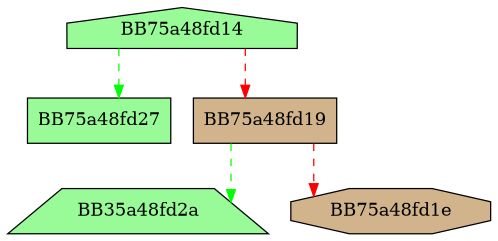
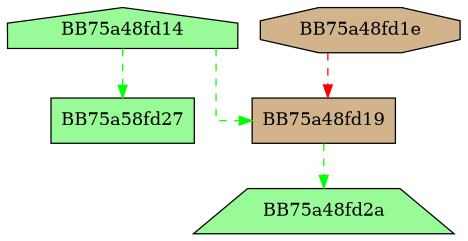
  digraph {
    splines=ortho
    node [fillcolor=palegreen shape=box style=filled]
    edge [color=green style=dashed]
    BB75a48fd14 [shape=house]
-   BB75a48fd27
+   BB75a48fd27 [label=BB75a58fd27]
    BB75a48fd19 [fillcolor=tan]
-   BB75a48fd2a [shape=trapezium label=BB35a48fd2a]
+   BB75a48fd2a [shape=trapezium]
    BB75a48fd1e [fillcolor=tan shape=octagon]
    BB75a48fd14 -> BB75a48fd27
-   BB75a48fd14 -> BB75a48fd19 [color=red]
+   BB75a48fd14 -> BB75a48fd19
    BB75a48fd19 -> BB75a48fd2a
-   BB75a48fd19 -> BB75a48fd1e [color=red]
+   BB75a48fd1e -> BB75a48fd19 [color=red]
  }
